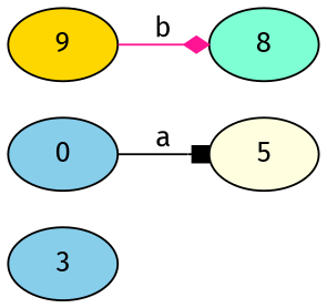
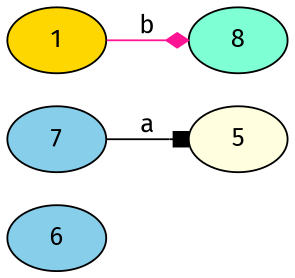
  strict digraph {
    fontname="Fira Sans"
    rankdir=LR
    node [fillcolor=skyblue fontname="Fira Sans" style=filled]
    edge [fontname="Fira Sans"]
-   3
+   3 [label=6]
    5 [fillcolor=lightyellow]
    8 [fillcolor=aquamarine]
-   0
-   1 [fillcolor=gold label=9]
+   0 [label=7]
+   1 [fillcolor=gold]
    0 -> 5 [arrowhead=box color=black label=a]
    1 -> 8 [arrowhead=diamond color=deeppink label=b]
  }
